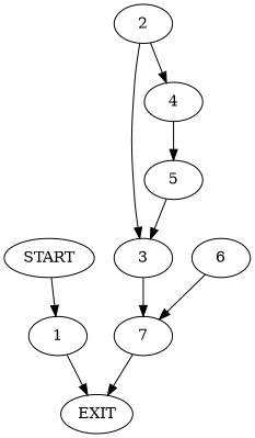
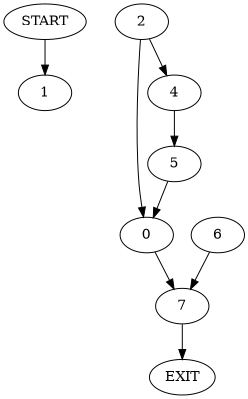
  digraph {
    n1 [label=START]
    1
    n3 [label=EXIT]
    2
-   3
+   3 [label=0]
    4
    7
    5
    6
    n1 -> 1
-   1 -> n3
    2 -> 3
    2 -> 4
    3 -> 7
    4 -> 5
    7 -> n3
    5 -> 3
    6 -> 7
  }
